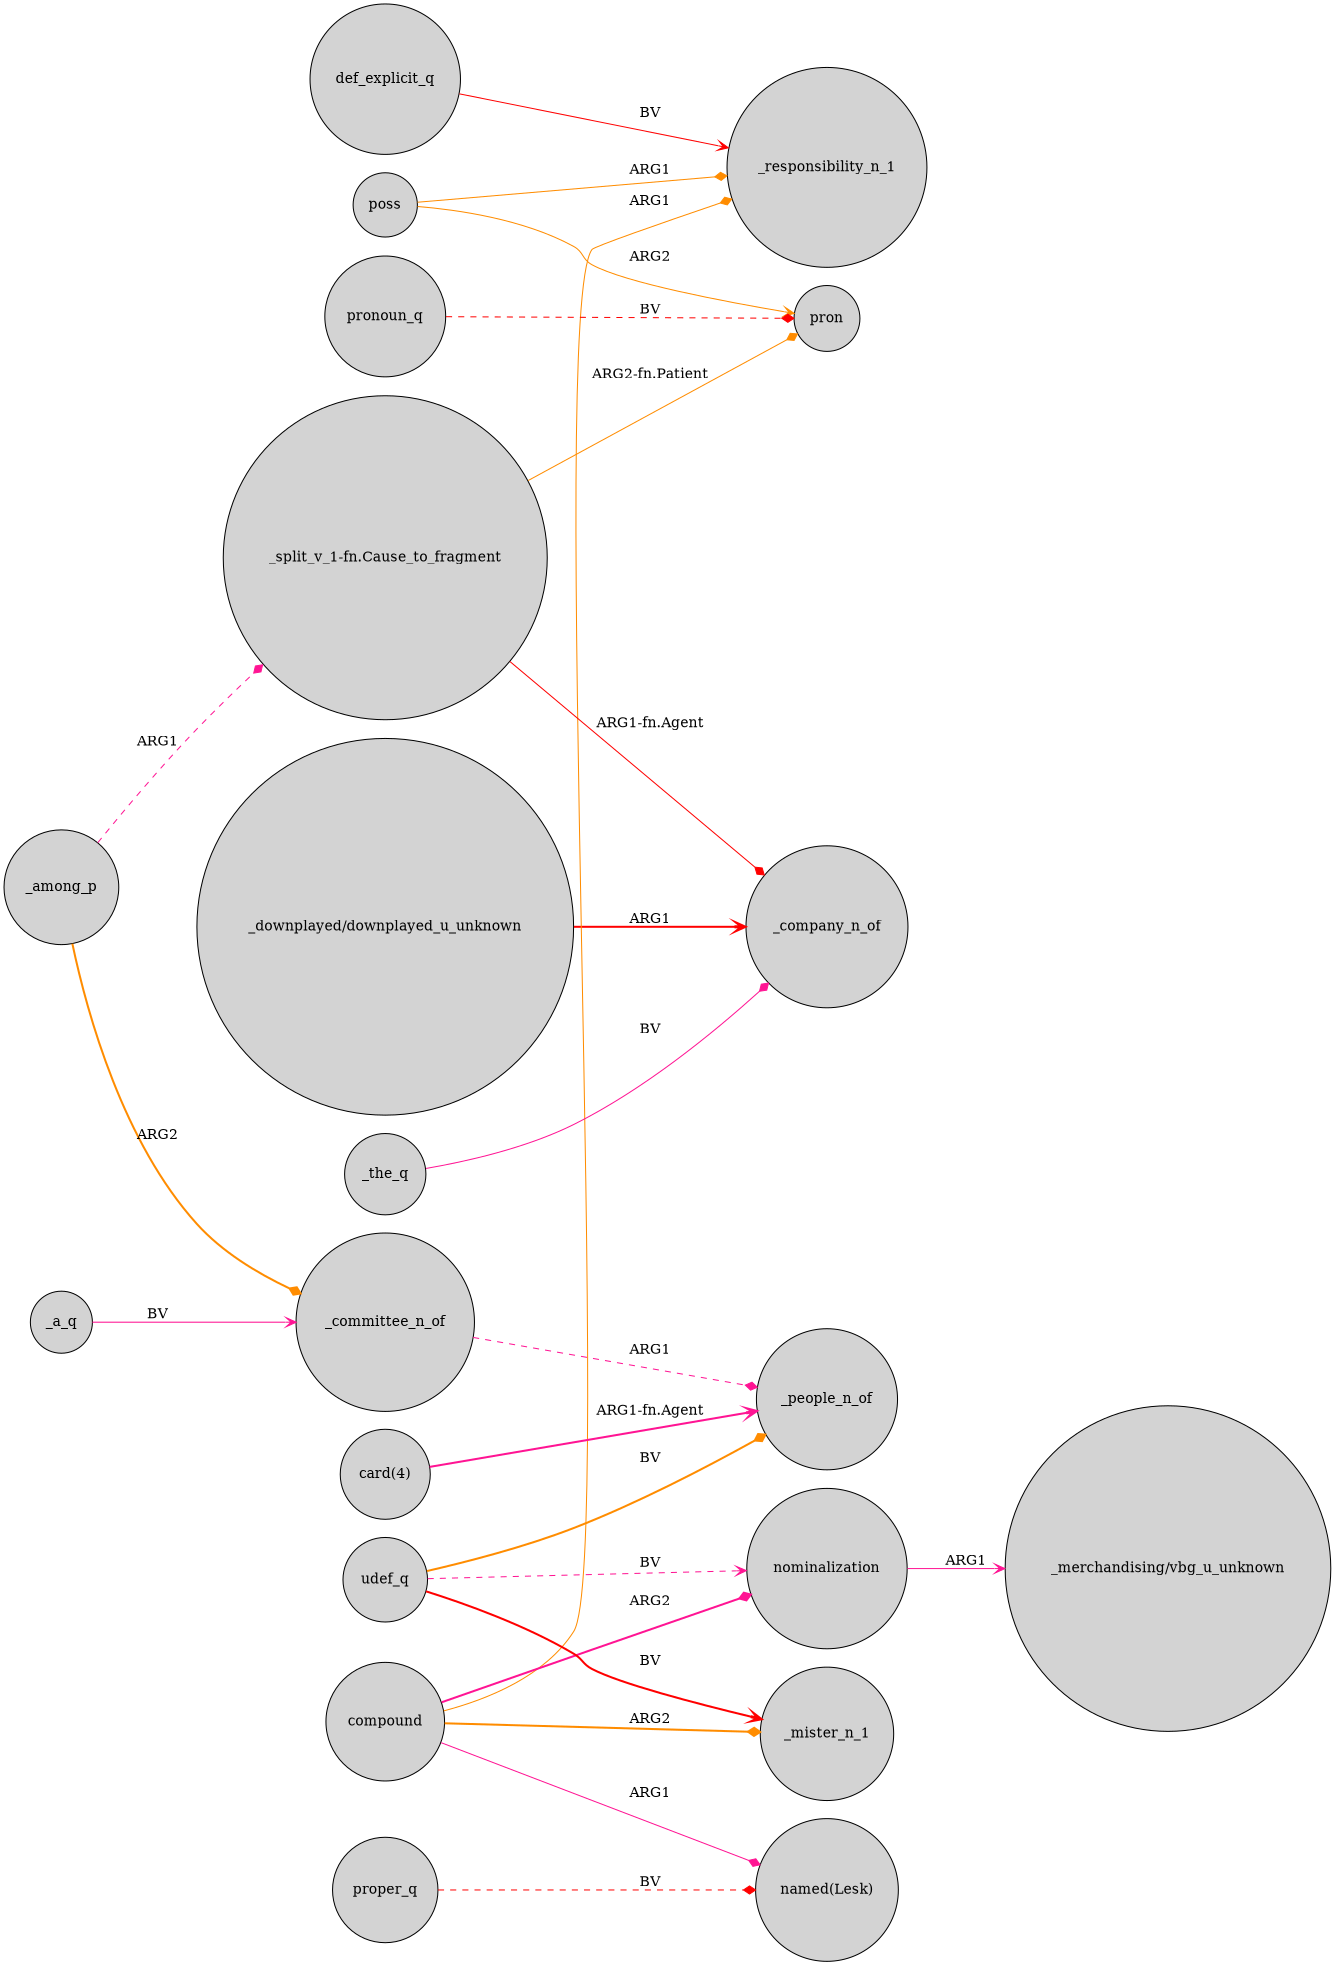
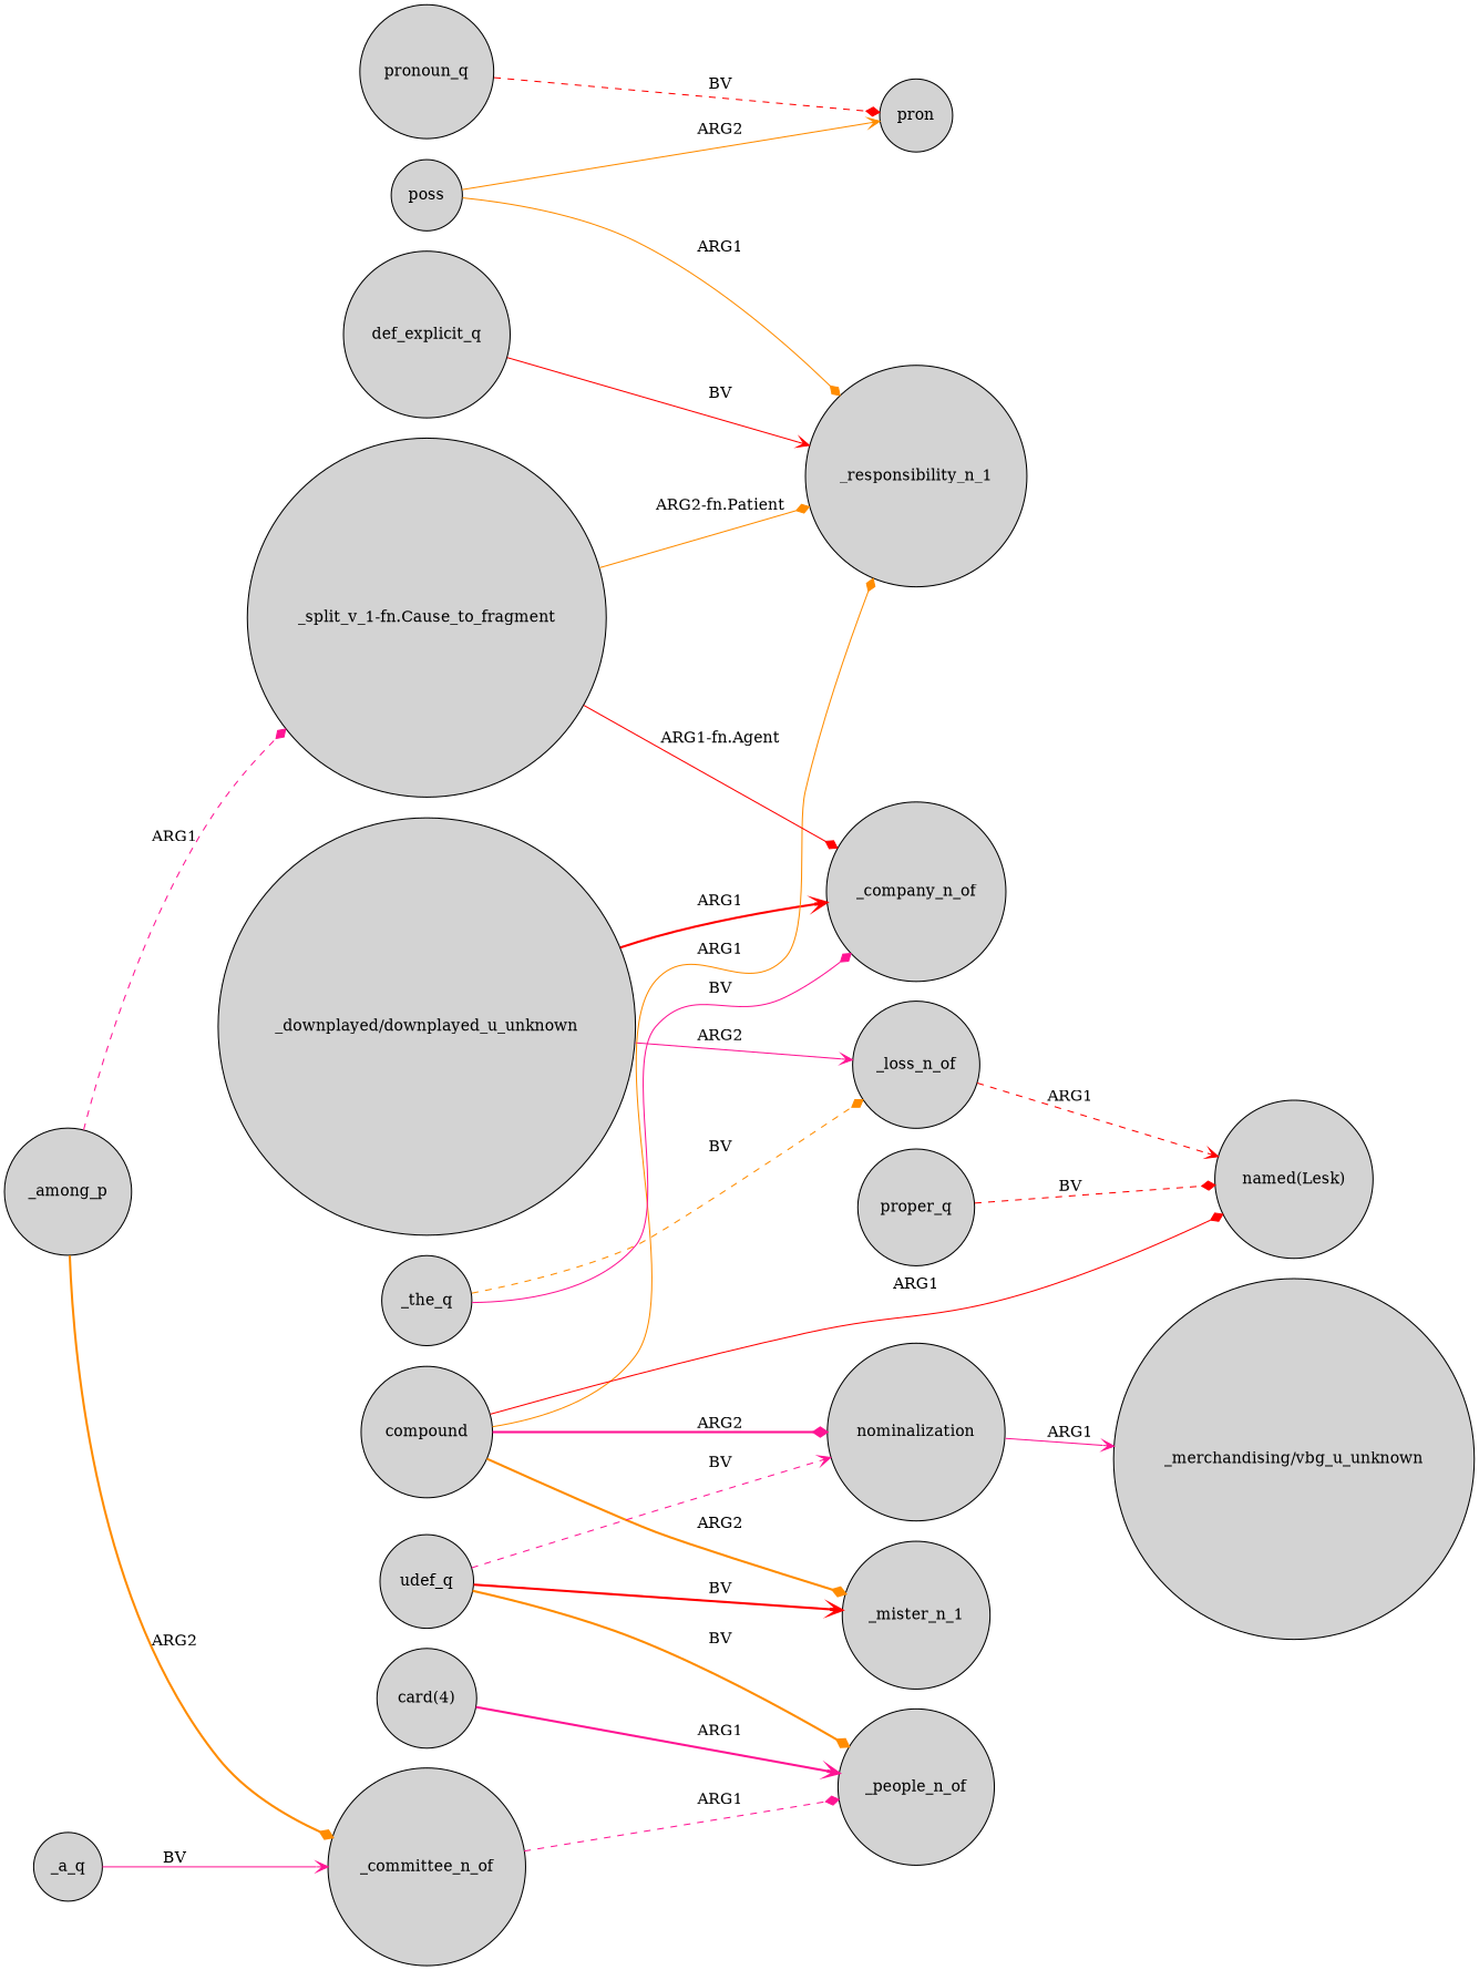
  digraph {
    rankdir=LR
    node [shape=circle style=filled]
    edge [arrowhead=diamond color=deeppink style=solid]
    def_explicit_q
    _responsibility_n_1
    n3 [label="_downplayed/downplayed_u_unknown"]
+   _loss_n_of
    _company_n_of
    "named(Lesk)"
    poss
    pron
    compound
    _mister_n_1
    nominalization
    "_merchandising/vbg_u_unknown"
    _a_q
    _committee_n_of
    _people_n_of
    "card(4)"
    udef_q
    "_split_v_1-fn.Cause_to_fragment"
    _the_q
    pronoun_q
    _among_p
    proper_q
    def_explicit_q -> _responsibility_n_1 [arrowhead=vee color=red label=BV]
+   n3 -> _loss_n_of [arrowhead=vee label=ARG2]
    n3 -> _company_n_of [arrowhead=vee color=red label=ARG1 style=bold]
+   _loss_n_of -> "named(Lesk)" [arrowhead=vee color=red label=ARG1 style=dashed]
    poss -> _responsibility_n_1 [color=darkorange label=ARG1]
    poss -> pron [arrowhead=vee color=darkorange label=ARG2]
    compound -> _responsibility_n_1 [color=darkorange label=ARG1]
-   compound -> "named(Lesk)" [label=ARG1]
+   compound -> "named(Lesk)" [color=red label=ARG1]
    compound -> _mister_n_1 [color=darkorange label=ARG2 style=bold]
    compound -> nominalization [label=ARG2 style=bold]
    nominalization -> "_merchandising/vbg_u_unknown" [arrowhead=vee label=ARG1]
    _a_q -> _committee_n_of [arrowhead=vee label=BV]
    _committee_n_of -> _people_n_of [label=ARG1 style=dashed]
-   "card(4)" -> _people_n_of [arrowhead=vee label="ARG1-fn.Agent" style=bold]
+   "card(4)" -> _people_n_of [arrowhead=vee label=ARG1 style=bold]
    udef_q -> _mister_n_1 [arrowhead=vee color=red label=BV style=bold]
    udef_q -> nominalization [arrowhead=vee label=BV style=dashed]
    udef_q -> _people_n_of [color=darkorange label=BV style=bold]
-   "_split_v_1-fn.Cause_to_fragment" -> pron [color=darkorange label="ARG2-fn.Patient"]
+   "_split_v_1-fn.Cause_to_fragment" -> _responsibility_n_1 [color=darkorange label="ARG2-fn.Patient"]
    "_split_v_1-fn.Cause_to_fragment" -> _company_n_of [color=red label="ARG1-fn.Agent"]
+   _the_q -> _loss_n_of [color=darkorange label=BV style=dashed]
    _the_q -> _company_n_of [label=BV]
    pronoun_q -> pron [color=red label=BV style=dashed]
    _among_p -> _committee_n_of [color=darkorange label=ARG2 style=bold]
    _among_p -> "_split_v_1-fn.Cause_to_fragment" [label=ARG1 style=dashed]
    proper_q -> "named(Lesk)" [color=red label=BV style=dashed]
  }
